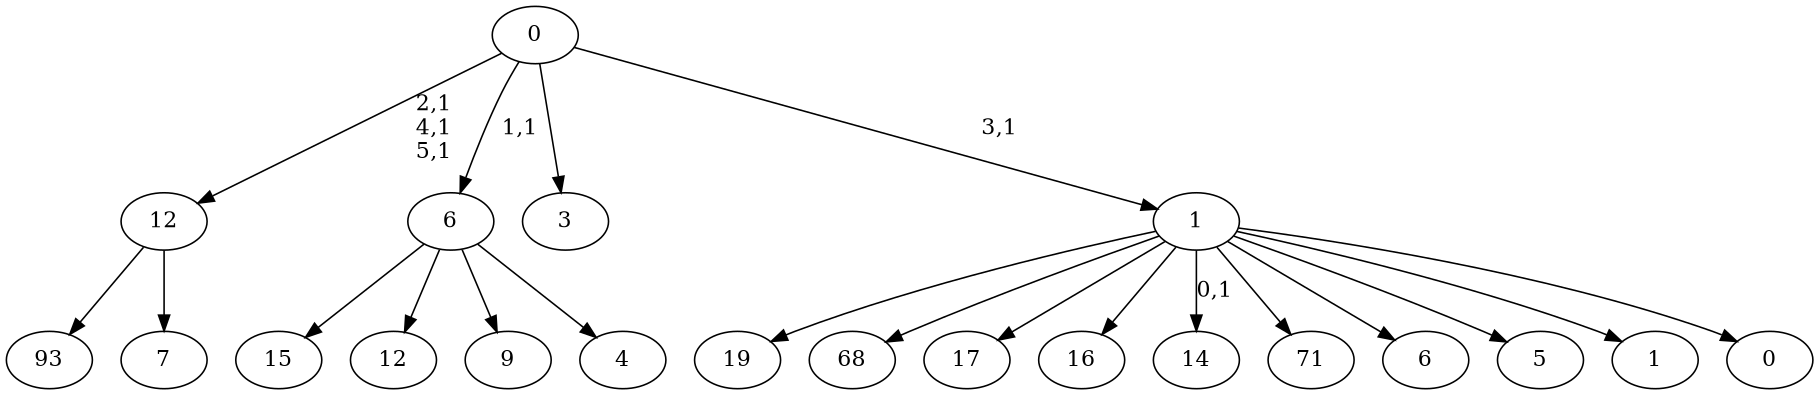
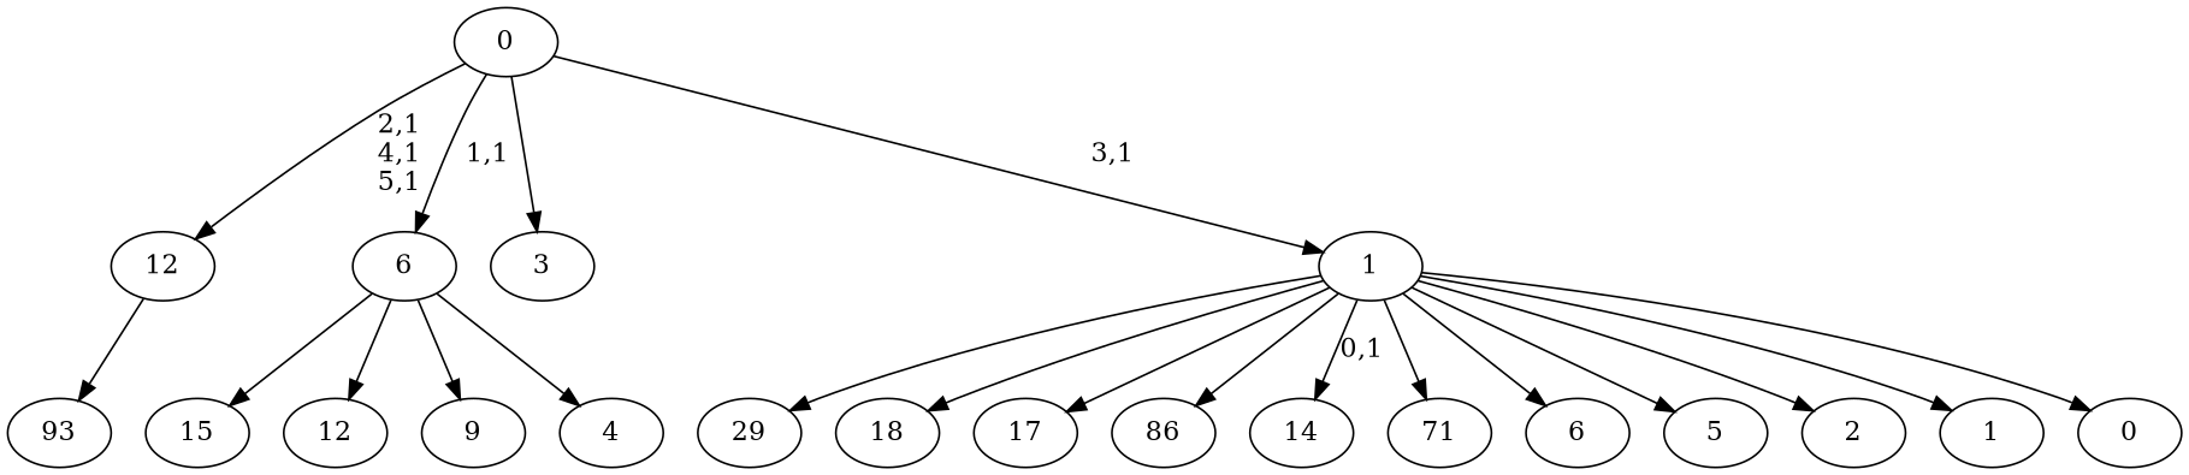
  digraph {
-   n1 [label=19]
-   n2 [label=68]
+   n1 [label=29]
+   n2 [label=18]
    n3 [label=17]
-   n4 [label=16]
+   n4 [label=86]
    n5 [label=15]
    n6 [label=14]
    n7 [label=93]
    n8 [label=12]
    n9 [label=71]
    n10 [label=9]
-   n11 [label=7]
    12
    n13 [label=6]
    n14 [label=5]
    n15 [label=4]
    6
    n17 [label=3]
+   n18 [label=2]
    n19 [label=1]
    n20 [label=0]
    1
    0
    12 -> n7
-   12 -> n11
    6 -> n5
    6 -> n8
    6 -> n10
    6 -> n15
    1 -> n1
    1 -> n2
    1 -> n3
    1 -> n4
    1 -> n6 [label="0,1"]
    1 -> n9
    1 -> n13
    1 -> n14
+   1 -> n18
    1 -> n19
    1 -> n20
    0 -> 12 [label="2,1\n4,1\n5,1"]
    0 -> 6 [label="1,1"]
    0 -> n17
    0 -> 1 [label="3,1"]
  }
